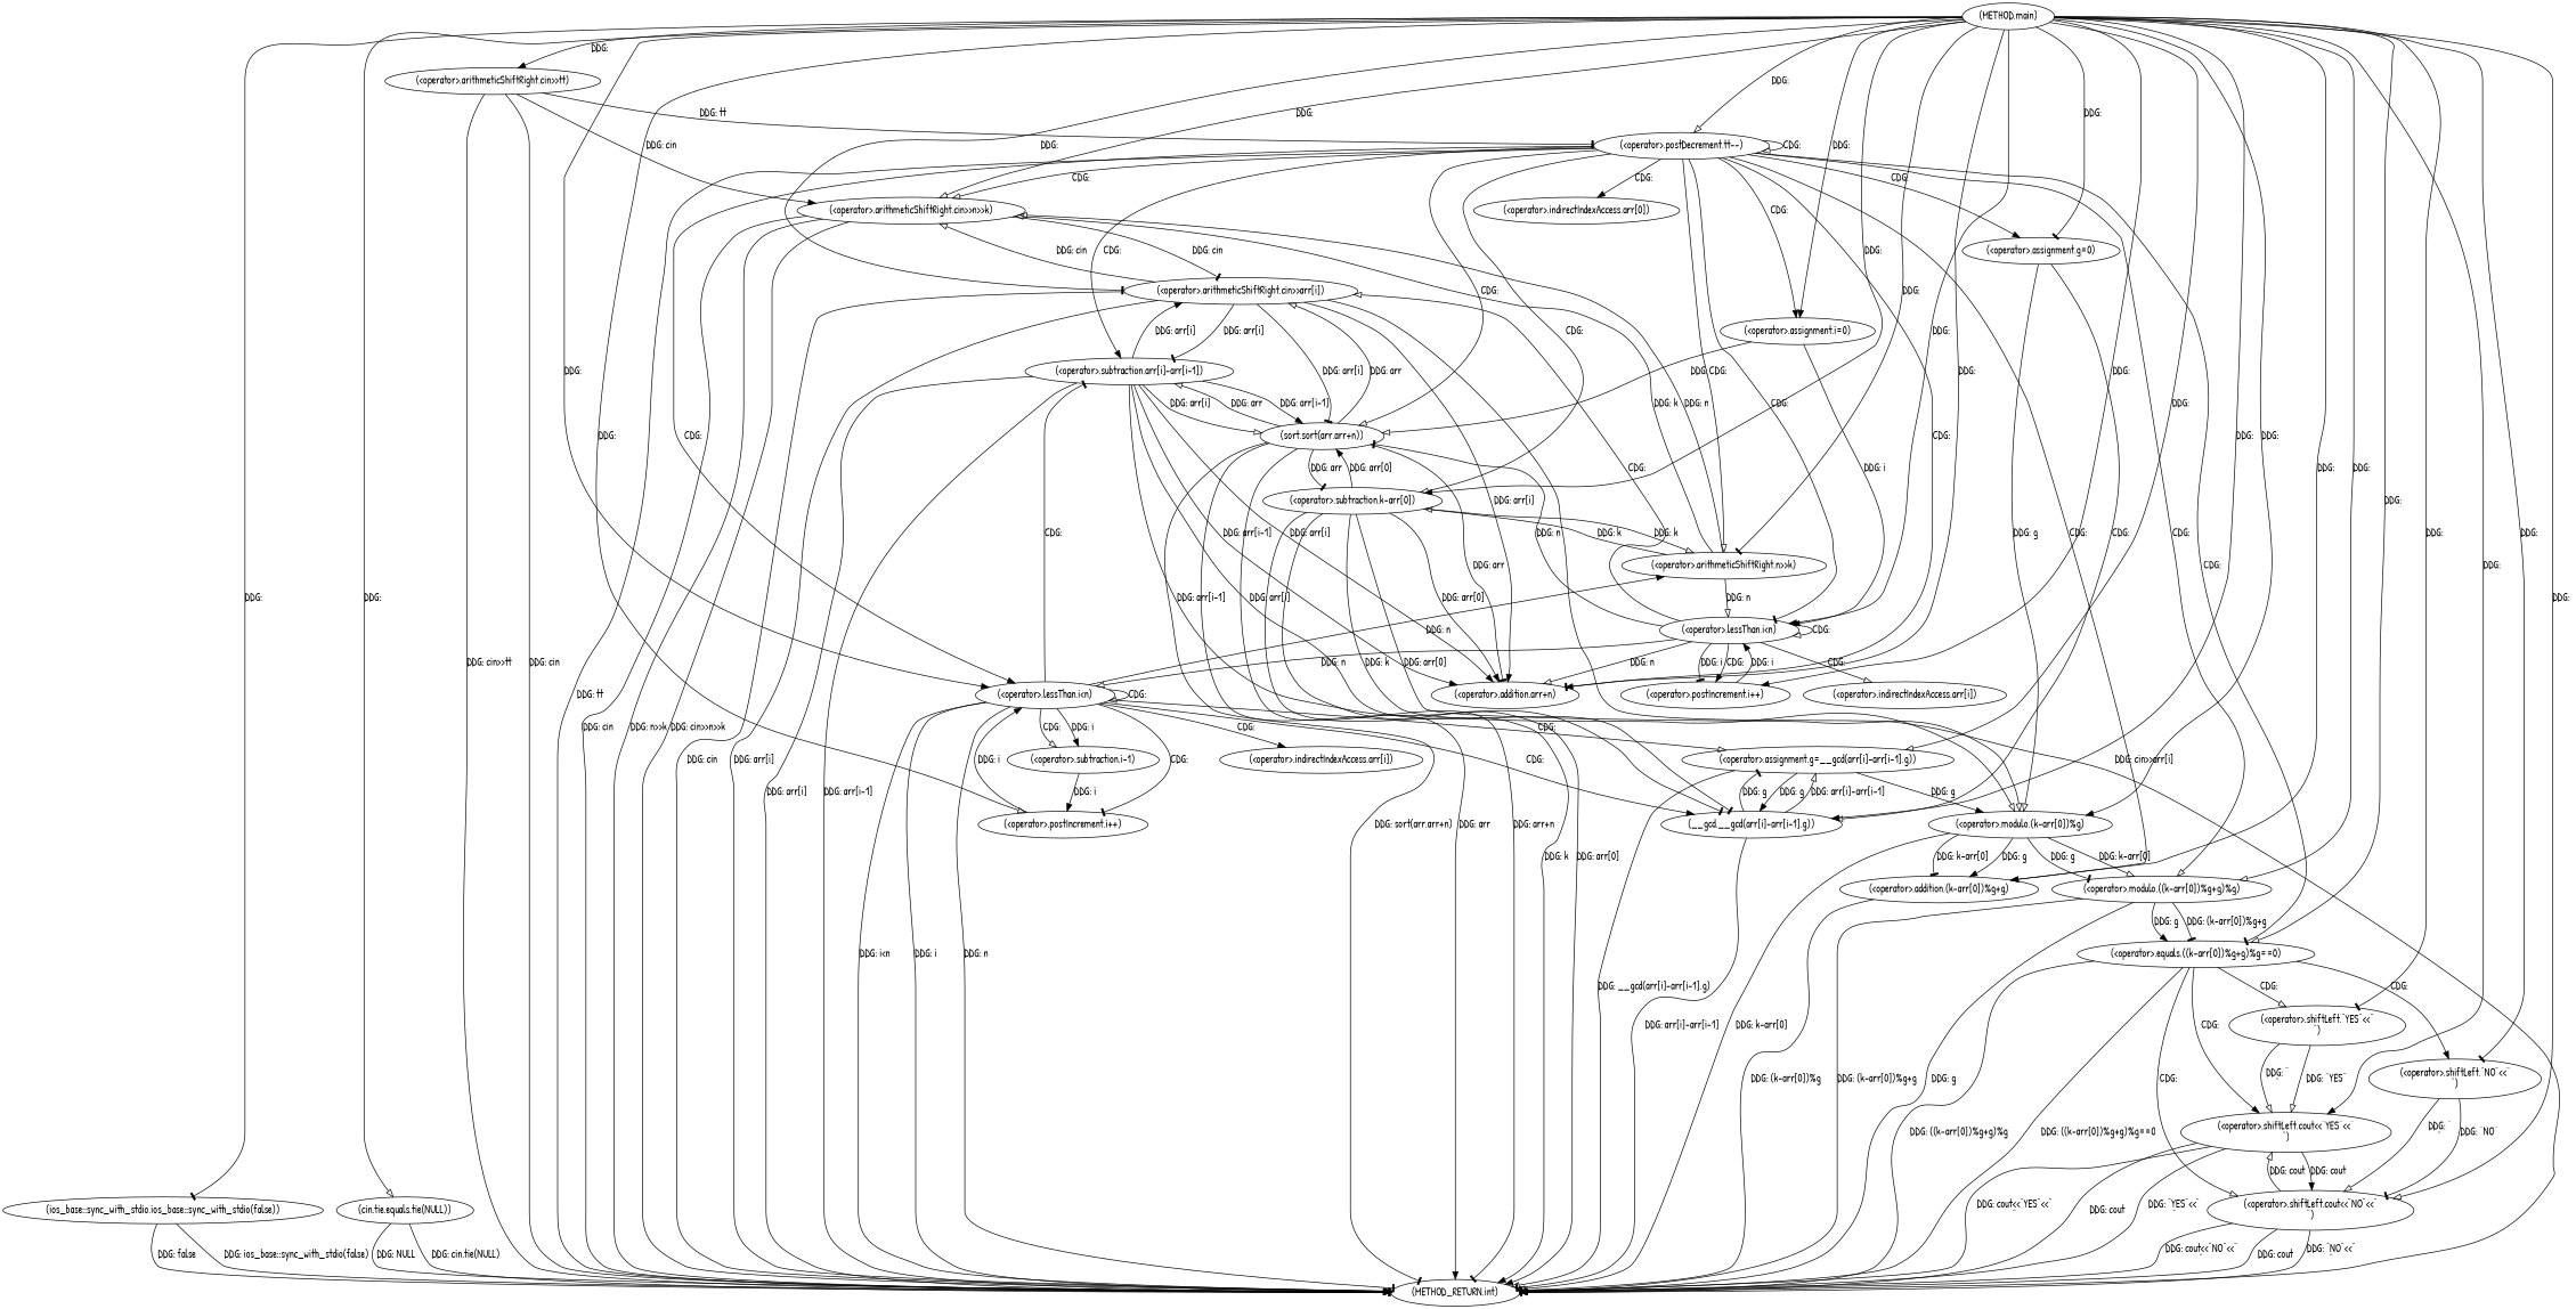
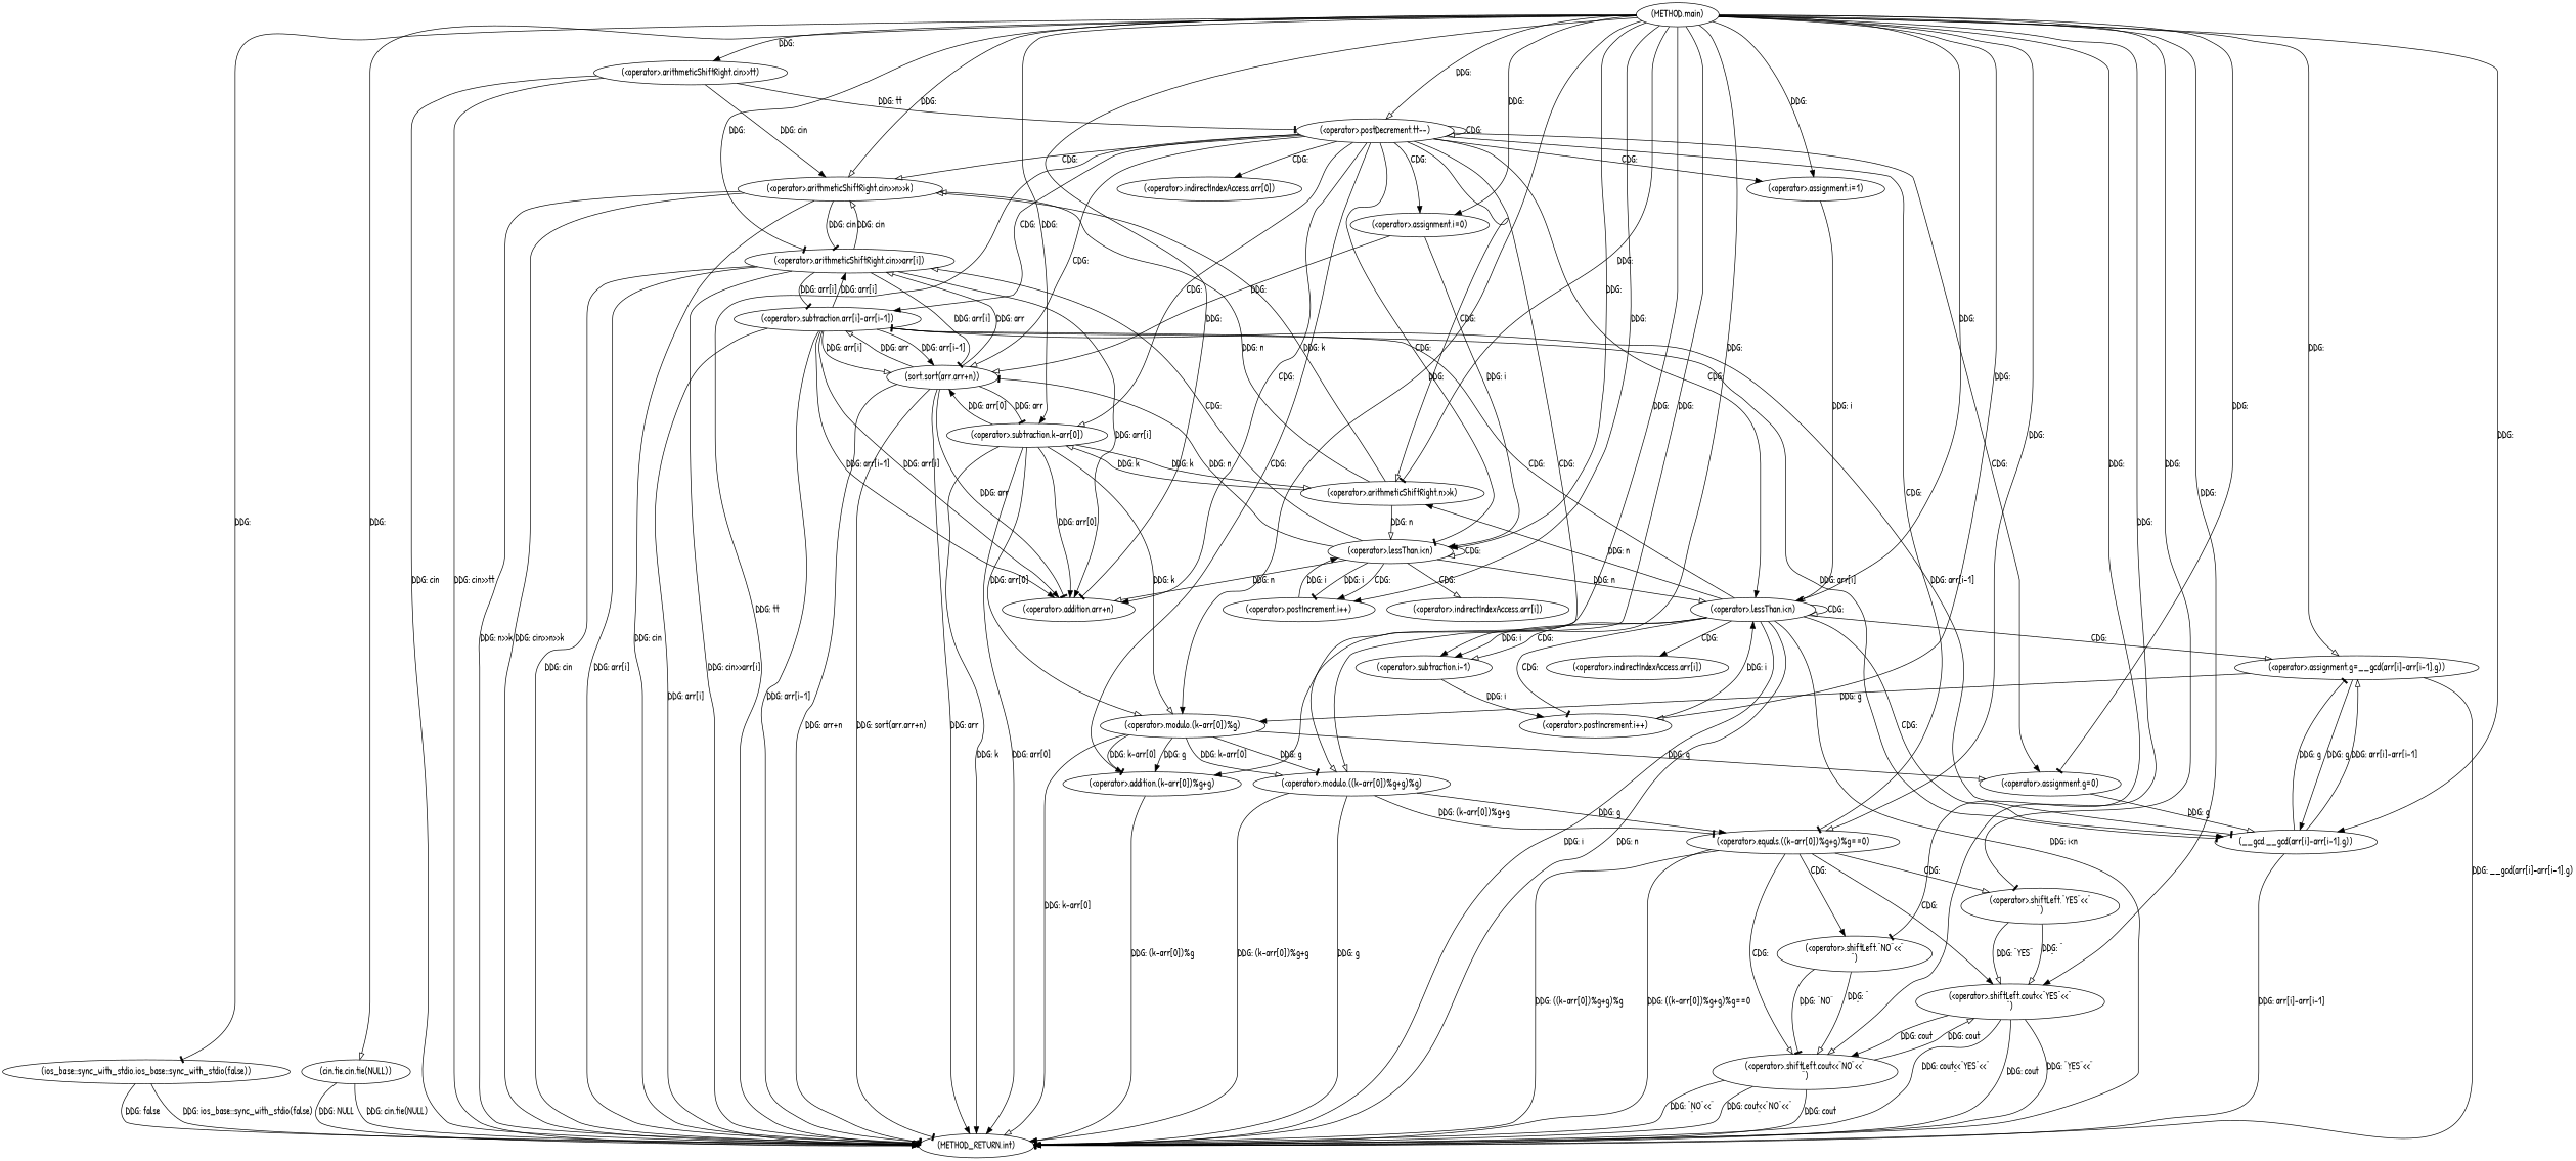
  digraph {
    fontname="Patrick Hand"
    node [fontname="Patrick Hand"]
    edge [arrowhead=onormal fontname="Patrick Hand"]
    n1 [label="(METHOD,main)"]
    n2 [label="(ios_base::sync_with_stdio,ios_base::sync_with_stdio(false))"]
-   n3 [label="(cin.tie,equals.tie(NULL))"]
+   n3 [label="(cin.tie,cin.tie(NULL))"]
    n4 [label="(<operator>.arithmeticShiftRight,cin>>tt)"]
    n5 [label="(<operator>.postDecrement,tt--)"]
    n6 [label="(<operator>.arithmeticShiftRight,cin>>n>>k)"]
    n7 [label="(<operator>.assignment,g=0)"]
    n8 [label="(<operator>.assignment,i=0)"]
    n9 [label="(<operator>.lessThan,i<n)"]
    n10 [label="(<operator>.postIncrement,i++)"]
    n11 [label="(<operator>.arithmeticShiftRight,cin>>arr[i])"]
+   n12 [label="(<operator>.assignment,i=1)"]
    n13 [label="(<operator>.lessThan,i<n)"]
    n14 [label="(<operator>.postIncrement,i++)"]
    n15 [label="(<operator>.equals,((k-arr[0])%g+g)%g==0)"]
    n16 [label="(<operator>.shiftLeft,cout<<\"YES\"<<\"\n\")"]
    n17 [label="(<operator>.arithmeticShiftRight,n>>k)"]
    n18 [label="(<operator>.addition,arr+n)"]
    n19 [label="(<operator>.assignment,g=__gcd(arr[i]-arr[i-1],g))"]
    n20 [label="(<operator>.shiftLeft,cout<<\"NO\"<<\"\n\")"]
    n21 [label="(<operator>.modulo,((k-arr[0])%g+g)%g)"]
    n22 [label="(<operator>.shiftLeft,\"YES\"<<\"\n\")"]
    n23 [label="(__gcd,__gcd(arr[i]-arr[i-1],g))"]
    n24 [label="(<operator>.addition,(k-arr[0])%g+g)"]
    n25 [label="(<operator>.shiftLeft,\"NO\"<<\"\n\")"]
    n26 [label="(<operator>.modulo,(k-arr[0])%g)"]
    n27 [label="(<operator>.subtraction,k-arr[0])"]
    n28 [label="(<operator>.subtraction,i-1)"]
    n29 [label="(METHOD_RETURN,int)"]
    n30 [label="(sort,sort(arr,arr+n))"]
    n31 [label="(<operator>.indirectIndexAccess,arr[0])"]
    n32 [label="(<operator>.subtraction,arr[i]-arr[i-1])"]
    n33 [label="(<operator>.indirectIndexAccess,arr[i])"]
    n34 [label="(<operator>.indirectIndexAccess,arr[i])"]
    n1 -> n2 [arrowhead=tee label="DDG: "]
    n1 -> n3 [label="DDG: "]
    n1 -> n4 [arrowhead=normal label="DDG: "]
    n1 -> n5 [label="DDG: "]
    n1 -> n6 [label="DDG: "]
    n1 -> n7 [arrowhead=tee label="DDG: "]
    n1 -> n8 [arrowhead=normal label="DDG: "]
    n1 -> n9 [arrowhead=normal label="DDG: "]
    n1 -> n10 [arrowhead=normal label="DDG: "]
    n1 -> n11 [arrowhead=tee label="DDG: "]
+   n1 -> n12 [arrowhead=normal label="DDG: "]
    n1 -> n13 [arrowhead=normal label="DDG: "]
    n1 -> n14 [label="DDG: "]
    n1 -> n15 [label="DDG: "]
    n1 -> n16 [arrowhead=normal label="DDG: "]
    n1 -> n17 [arrowhead=tee label="DDG: "]
    n1 -> n18 [arrowhead=tee label="DDG: "]
    n1 -> n19 [label="DDG: "]
    n1 -> n20 [label="DDG: "]
    n1 -> n21 [label="DDG: "]
    n1 -> n22 [arrowhead=tee label="DDG: "]
    n1 -> n23 [arrowhead=normal label="DDG: "]
    n1 -> n24 [arrowhead=normal label="DDG: "]
    n1 -> n25 [arrowhead=tee label="DDG: "]
    n1 -> n26 [arrowhead=normal label="DDG: "]
    n1 -> n27 [arrowhead=normal label="DDG: "]
+   n1 -> n28 [arrowhead=normal label="DDG: "]
    n2 -> n29 [arrowhead=normal label="DDG: ios_base::sync_with_stdio(false)"]
    n2 -> n29 [label="DDG: false"]
    n3 -> n29 [label="DDG: cin.tie(NULL)"]
    n3 -> n29 [arrowhead=normal label="DDG: NULL"]
    n4 -> n5 [arrowhead=tee label="DDG: tt"]
    n4 -> n6 [arrowhead=normal label="DDG: cin"]
    n4 -> n29 [arrowhead=normal label="DDG: cin"]
    n4 -> n29 [label="DDG: cin>>tt"]
    n5 -> n5 [label="CDG: "]
    n5 -> n6 [label="CDG: "]
    n5 -> n7 [arrowhead=normal label="CDG: "]
    n5 -> n8 [arrowhead=normal label="CDG: "]
    n5 -> n9 [arrowhead=tee label="CDG: "]
+   n5 -> n12 [arrowhead=normal label="CDG: "]
    n5 -> n13 [arrowhead=normal label="CDG: "]
    n5 -> n15 [arrowhead=tee label="CDG: "]
    n5 -> n17 [label="CDG: "]
    n5 -> n18 [arrowhead=normal label="CDG: "]
    n5 -> n21 [label="CDG: "]
    n5 -> n24 [arrowhead=normal label="CDG: "]
    n5 -> n27 [label="CDG: "]
    n5 -> n29 [arrowhead=tee label="DDG: tt"]
    n5 -> n30 [label="CDG: "]
    n5 -> n31 [arrowhead=normal label="CDG: "]
    n5 -> n32 [arrowhead=normal label="CDG: "]
    n6 -> n11 [arrowhead=tee label="DDG: cin"]
    n6 -> n29 [label="DDG: cin"]
    n6 -> n29 [label="DDG: n>>k"]
    n6 -> n29 [arrowhead=normal label="DDG: cin>>n>>k"]
-   n7 -> n23 [label="CDG: "]
-   n7 -> n26 [label="DDG: g"]
+   n7 -> n23 [label="DDG: g"]
+   n26 -> n7 [label="DDG: g"]
    n8 -> n9 [arrowhead=normal label="DDG: i"]
    n8 -> n30 [label="DDG: "]
    n9 -> n9 [label="CDG: "]
    n9 -> n10 [arrowhead=tee label="DDG: i"]
    n9 -> n10 [arrowhead=normal label="CDG: "]
    n9 -> n11 [label="CDG: "]
    n9 -> n13 [label="DDG: n"]
    n9 -> n18 [label="DDG: n"]
    n9 -> n30 [arrowhead=tee label="DDG: n"]
    n9 -> n33 [label="CDG: "]
    n10 -> n9 [arrowhead=normal label="DDG: i"]
    n11 -> n6 [label="DDG: cin"]
    n11 -> n18 [arrowhead=normal label="DDG: arr[i]"]
    n11 -> n29 [arrowhead=normal label="DDG: cin"]
    n11 -> n29 [label="DDG: arr[i]"]
    n11 -> n29 [label="DDG: cin>>arr[i]"]
    n11 -> n30 [arrowhead=tee label="DDG: arr[i]"]
    n11 -> n32 [arrowhead=tee label="DDG: arr[i]"]
+   n12 -> n13 [label="DDG: i"]
    n13 -> n13 [label="CDG: "]
    n13 -> n14 [arrowhead=tee label="CDG: "]
    n13 -> n17 [arrowhead=normal label="DDG: n"]
    n13 -> n19 [label="CDG: "]
    n13 -> n23 [arrowhead=normal label="CDG: "]
    n13 -> n28 [arrowhead=normal label="DDG: i"]
    n13 -> n28 [label="CDG: "]
    n13 -> n29 [arrowhead=normal label="DDG: i"]
    n13 -> n29 [arrowhead=tee label="DDG: n"]
    n13 -> n29 [label="DDG: i<n"]
    n13 -> n32 [arrowhead=tee label="CDG: "]
    n13 -> n34 [arrowhead=normal label="CDG: "]
    n14 -> n13 [arrowhead=normal label="DDG: i"]
    n15 -> n16 [arrowhead=normal label="CDG: "]
    n15 -> n20 [label="CDG: "]
    n15 -> n22 [label="CDG: "]
    n15 -> n25 [arrowhead=normal label="CDG: "]
    n15 -> n29 [label="DDG: ((k-arr[0])%g+g)%g"]
    n15 -> n29 [arrowhead=tee label="DDG: ((k-arr[0])%g+g)%g==0"]
    n16 -> n20 [arrowhead=normal label="DDG: cout"]
    n16 -> n29 [arrowhead=normal label="DDG: cout"]
    n16 -> n29 [arrowhead=normal label="DDG: \"YES\"<<\"\n\""]
    n16 -> n29 [arrowhead=tee label="DDG: cout<<\"YES\"<<\"\n\""]
    n17 -> n6 [label="DDG: k"]
    n17 -> n6 [label="DDG: n"]
    n17 -> n9 [label="DDG: n"]
    n17 -> n27 [label="DDG: k"]
    n19 -> n23 [arrowhead=normal label="DDG: g"]
    n19 -> n26 [arrowhead=normal label="DDG: g"]
    n19 -> n29 [label="DDG: __gcd(arr[i]-arr[i-1],g)"]
    n20 -> n16 [label="DDG: cout"]
    n20 -> n29 [arrowhead=tee label="DDG: cout"]
    n20 -> n29 [arrowhead=tee label="DDG: \"NO\"<<\"\n\""]
    n20 -> n29 [arrowhead=tee label="DDG: cout<<\"NO\"<<\"\n\""]
    n21 -> n15 [arrowhead=tee label="DDG: (k-arr[0])%g+g"]
    n21 -> n15 [arrowhead=normal label="DDG: g"]
    n21 -> n29 [arrowhead=normal label="DDG: (k-arr[0])%g+g"]
    n21 -> n29 [label="DDG: g"]
    n22 -> n16 [label="DDG: \"\n\""]
    n22 -> n16 [label="DDG: \"YES\""]
    n23 -> n19 [label="DDG: arr[i]-arr[i-1]"]
    n23 -> n19 [arrowhead=tee label="DDG: g"]
    n23 -> n29 [arrowhead=tee label="DDG: arr[i]-arr[i-1]"]
    n24 -> n29 [label="DDG: (k-arr[0])%g"]
    n25 -> n20 [label="DDG: \"\n\""]
    n25 -> n20 [arrowhead=tee label="DDG: \"NO\""]
    n26 -> n21 [arrowhead=tee label="DDG: g"]
    n26 -> n21 [label="DDG: k-arr[0]"]
    n26 -> n24 [arrowhead=normal label="DDG: g"]
    n26 -> n24 [arrowhead=tee label="DDG: k-arr[0]"]
    n26 -> n29 [label="DDG: k-arr[0]"]
    n27 -> n17 [label="DDG: k"]
    n27 -> n18 [arrowhead=normal label="DDG: arr[0]"]
    n27 -> n26 [label="DDG: k"]
    n27 -> n26 [label="DDG: arr[0]"]
    n27 -> n29 [arrowhead=normal label="DDG: k"]
    n27 -> n29 [arrowhead=normal label="DDG: arr[0]"]
    n27 -> n30 [arrowhead=normal label="DDG: arr[0]"]
    n28 -> n14 [arrowhead=normal label="DDG: i"]
    n30 -> n11 [label="DDG: arr"]
    n30 -> n18 [arrowhead=tee label="DDG: arr"]
    n30 -> n27 [arrowhead=tee label="DDG: arr"]
    n30 -> n29 [arrowhead=normal label="DDG: arr"]
    n30 -> n29 [arrowhead=tee label="DDG: arr+n"]
    n30 -> n29 [arrowhead=tee label="DDG: sort(arr,arr+n)"]
    n30 -> n32 [label="DDG: arr"]
    n32 -> n11 [arrowhead=normal label="DDG: arr[i]"]
    n32 -> n18 [arrowhead=normal label="DDG: arr[i]"]
    n32 -> n18 [arrowhead=normal label="DDG: arr[i-1]"]
    n32 -> n23 [arrowhead=tee label="DDG: arr[i]"]
    n32 -> n23 [arrowhead=tee label="DDG: arr[i-1]"]
    n32 -> n29 [label="DDG: arr[i]"]
    n32 -> n29 [arrowhead=tee label="DDG: arr[i-1]"]
    n32 -> n30 [label="DDG: arr[i]"]
    n32 -> n30 [arrowhead=normal label="DDG: arr[i-1]"]
  }
